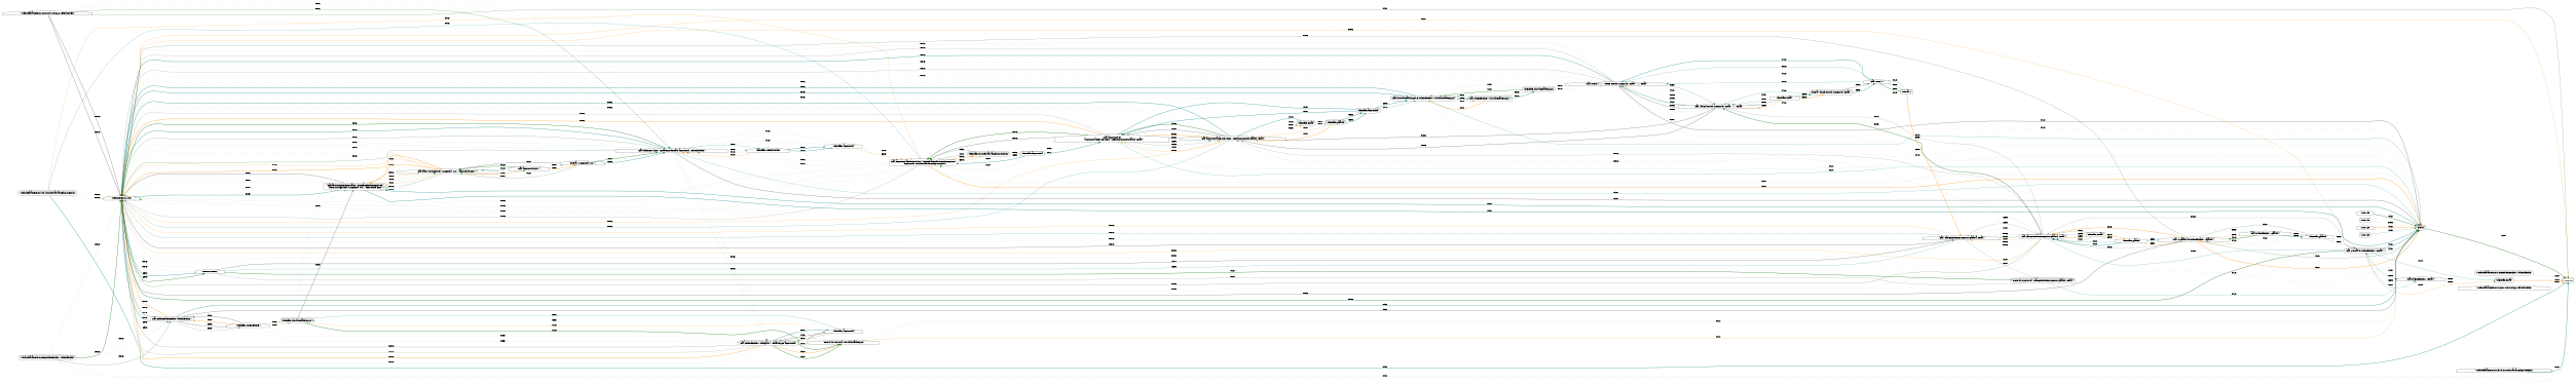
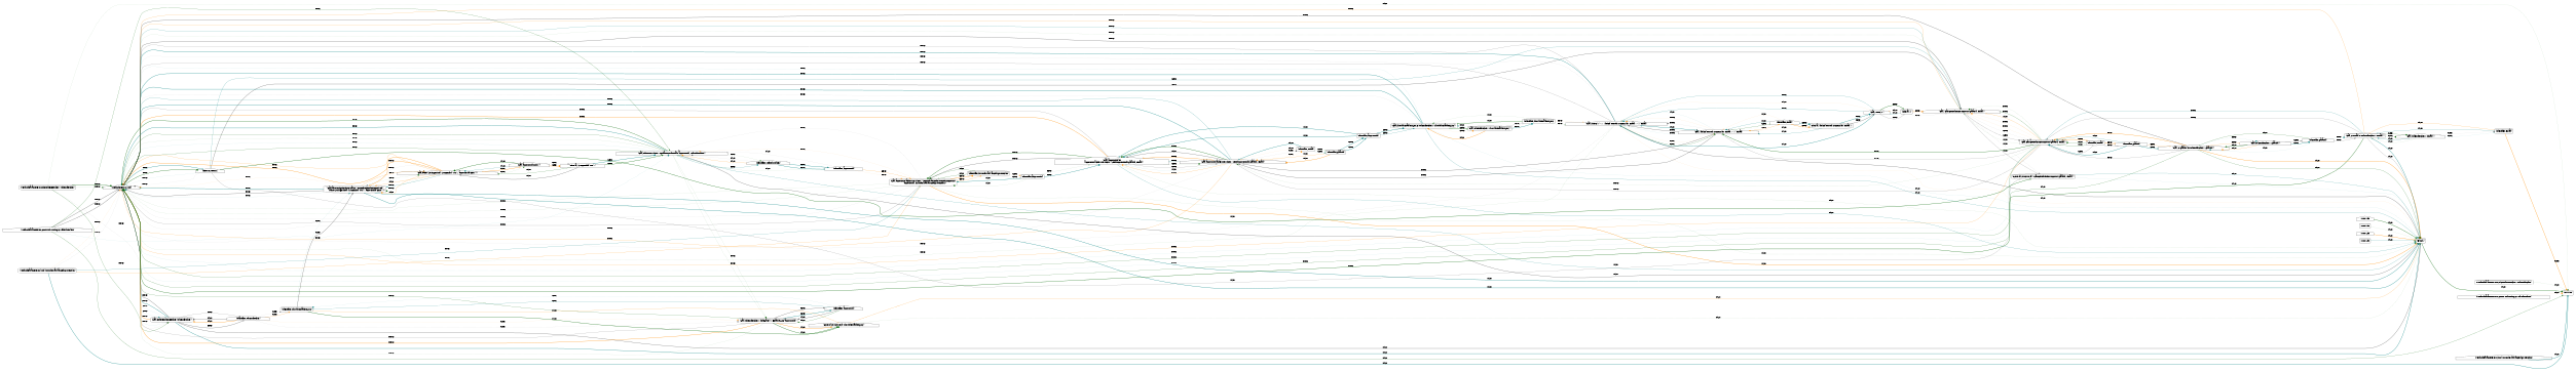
  digraph {
    rankdir=LR
    node [shape=house]
    edge [arrowhead=odot color=teal style=dotted]
    n1 [label="(MethodReturn,void)"]
    n2 [label="(Call,DeleteTokenFetcher(token_fetcher))" shape=cylinder]
    n3 [label="(Return,return;)"]
    1000100 [shape=cylinder]
    n5 [label="(Block,)" shape=cylinder]
    n6 [label="(Identifier,token_fetcher)"]
    n7 [label="(ControlStructure,if (!CanGetTokenForAccount(gaia_id, email)))" shape=cylinder]
    n8 [label="(Call,!CanGetTokenForAccount(gaia_id, email))"]
    n9 [label="(Call,token_fetcher->should_enable_sync())" shape=cylinder]
    n10 [label="(Call,should_enable_sync = token_fetcher->should_enable_sync())" shape=cylinder]
    n11 [label="(Identifier,should_enable_sync)" shape=cylinder]
    n12 [label="(Call,VLOG(1) << \"[Dice] OAuth success for email \" << email)"]
    n13 [label="(Call,\"[Dice] OAuth success for email \" << email)"]
    n14 [label="(Call,account_id =\n       account_tracker_service_->SeedAccountInfo(gaia_id, email))"]
    n15 [label="(Call,account_tracker_service_->SeedAccountInfo(gaia_id, email))"]
    n16 [label="(Call,account_tracker_service_->SetIsAdvancedProtectionAccount(\n       account_id, is_under_advanced_protection))" shape=cylinder]
    n17 [label="(Identifier,email)" shape=cylinder]
    n18 [label="(Identifier,is_under_advanced_protection)" shape=cylinder]
    n19 [label="(Call,token_service_->UpdateCredentials(account_id, refresh_token))"]
    n20 [label="(Identifier,account_id)" shape=cylinder]
    n21 [label="(Identifier,gaia_id)" shape=cylinder]
    n22 [label="(Identifier,account_id)" shape=cylinder]
    n23 [label="(Identifier,refresh_token)"]
    n24 [label="(Call,token_fetcher->delegate()->EnableSync(account_id))" shape=cylinder]
    n25 [label="(Identifier,account_id)"]
    n26 [label="(ControlStructure,if (should_enable_sync))"]
    n27 [label="(Identifier,account_id)"]
    n28 [label="(Call,about_signin_internals_->OnRefreshTokenReceived(\n       base::StringPrintf(\"Successful (%s)\", account_id.c_str())))" shape=cylinder]
    n29 [label="(Call,base::StringPrintf(\"Successful (%s)\", account_id.c_str()))"]
    n30 [label="(Call,account_id.c_str())"]
    n31 [label="(Literal,\"Successful (%s)\")"]
    n32 [label="(Identifier,should_enable_sync)" shape=cylinder]
    n33 [label="(MethodParameterIn,DiceTokenFetcher* token_fetcher)" shape=cylinder]
    n34 [label="(MethodParameterOut,DiceTokenFetcher* token_fetcher)" shape=cylinder]
    n35 [label="(MethodParameterIn,const std::string& refresh_token)"]
    n36 [label="(MethodParameterOut,const std::string& refresh_token)"]
    n37 [label="(MethodParameterIn,bool is_under_advanced_protection)" shape=cylinder]
    n38 [label="(MethodParameterOut,bool is_under_advanced_protection)"]
    n39 [label="(Call,& email = token_fetcher->email())" shape=cylinder]
    n40 [label="(Call,token_fetcher->email())"]
    n41 [label="(Call,CanGetTokenForAccount(gaia_id, email))" shape=cylinder]
    n42 [label="(Identifier,email)" shape=cylinder]
    n43 [label="(Identifier,email)" shape=cylinder]
    n44 [label="(Call,& gaia_id = token_fetcher->gaia_id())"]
    n45 [label="(Call,token_fetcher->gaia_id())"]
    n46 [label="(Identifier,gaia_id)"]
    n47 [label="(Identifier,gaia_id)"]
    n48 [label="(Identifier,email)"]
    n49 [label="(Literal,\"[Dice] OAuth success for email \")" shape=cylinder]
    n50 [label="(Call,VLOG(1))"]
    n51 [label="(Literal,1)" shape=cylinder]
    1000105
    1000109 [shape=cylinder]
    1000125
    1000129 [shape=cylinder]
    n1 -> n2 [label="CFG: "]
    n1 -> n2 [arrowhead=normal label="CFG: "]
    n1 -> n3 [label="CFG: " style=bold]
    n1 -> n3 [arrowhead=box color=darkgreen label="CFG: " style=bold]
-   n1 -> 1000100 [arrowhead=box color=darkorange label="AST: " style=solid]
    n2 -> n1 [arrowhead=normal color=darkorange label="DDG: " style=bold]
    n2 -> n1 [arrowhead=box label="DDG: "]
    n2 -> n1 [color=gray40 label="DDG: " style=bold]
    n2 -> n1 [arrowhead=box label="DDG: " style=bold]
    n2 -> n5 [arrowhead=normal label="AST: " style=bold]
    n2 -> n5 [color=gray40 label="AST: " style=bold]
    n2 -> n6 [color=gray40 label="CFG: " style=bold]
    n2 -> n6 [arrowhead=box color=gray40 label="CFG: " style=solid]
    n3 -> n1 [label="DDG: "]
    n3 -> n1 [arrowhead=box color=gray40 label="DDG: "]
    n3 -> n7 [color=gray40 label="AST: " style=solid]
    n3 -> n7 [color=darkgreen label="AST: " style=bold]
    n3 -> n8 [label="CFG: " style=solid]
    n3 -> n8 [arrowhead=box color=gray40 label="CFG: " style=bold]
    n5 -> 1000100 [arrowhead=box color=darkgreen label="AST: " style=bold]
    n6 -> n2 [arrowhead=box color=gray40 label="AST: " style=bold]
    n6 -> n2 [arrowhead=normal color=darkorange label="AST: " style=bold]
    n6 -> n24 [arrowhead=normal color=gray40 label="CFG: "]
    n6 -> n24 [arrowhead=normal color=darkorange label="CFG: "]
    n6 -> n32 [arrowhead=normal color=darkorange label="CFG: " style=solid]
    n6 -> n32 [arrowhead=normal color=gray40 label="CFG: "]
    n7 -> n5 [arrowhead=normal label="AST: "]
    n7 -> n5 [arrowhead=normal label="AST: " style=solid]
    n8 -> n1 [color=darkorange label="DDG: " style=solid]
    n8 -> n1 [label="DDG: " style=solid]
    n8 -> n1 [color=darkgreen label="DDG: "]
    n8 -> n1 [arrowhead=normal color=gray40 label="DDG: " style=bold]
    n8 -> n7 [arrowhead=normal color=gray40 label="AST: "]
    n8 -> n7 [color=gray40 label="AST: " style=solid]
    n8 -> n41 [arrowhead=box color=gray40 label="CFG: "]
    n8 -> n41 [arrowhead=box color=gray40 label="CFG: " style=solid]
    n9 -> n10 [arrowhead=normal color=darkorange label="AST: " style=bold]
    n9 -> n10 [arrowhead=normal label="AST: "]
    n9 -> n11 [color=gray40 label="CFG: " style=solid]
    n9 -> n11 [arrowhead=box label="CFG: " style=bold]
    n10 -> n1 [arrowhead=normal label="DDG: "]
    n10 -> n1 [arrowhead=box label="DDG: " style=bold]
    n10 -> n1 [label="DDG: " style=bold]
    n10 -> n1 [color=gray40 label="DDG: "]
    n10 -> n5 [arrowhead=normal label="AST: " style=solid]
    n10 -> n5 [arrowhead=normal label="AST: "]
    n10 -> n9 [color=darkgreen label="CFG: " style=bold]
    n10 -> n9 [arrowhead=box color=darkorange label="CFG: "]
    n11 -> n10 [arrowhead=normal color=darkgreen label="AST: "]
    n11 -> n10 [color=darkgreen label="AST: " style=bold]
    n11 -> n12 [color=darkorange label="CFG: "]
    n11 -> n12 [color=darkgreen label="CFG: "]
    n12 -> n1 [color=darkgreen label="DDG: "]
    n12 -> n1 [arrowhead=box color=gray40 label="DDG: " style=solid]
    n12 -> n1 [label="DDG: " style=bold]
    n12 -> n1 [arrowhead=normal color=gray40 label="DDG: "]
    n12 -> n1 [arrowhead=box color=gray40 label="DDG: " style=solid]
    n12 -> n1 [arrowhead=normal color=gray40 label="DDG: "]
    n12 -> n5 [arrowhead=box color=gray40 label="AST: " style=bold]
    n12 -> n5 [arrowhead=box color=darkorange label="AST: "]
    n12 -> n13 [color=darkorange label="CFG: "]
    n12 -> n13 [arrowhead=box color=darkgreen label="CFG: " style=solid]
    n13 -> n12 [label="AST: "]
    n13 -> n12 [arrowhead=box color=darkorange label="DDG: "]
    n13 -> n12 [arrowhead=box color=gray40 label="DDG: "]
    n13 -> n12 [label="AST: " style=bold]
    n13 -> n12 [arrowhead=normal color=gray40 label="DDG: " style=bold]
    n13 -> n12 [label="DDG: "]
    n13 -> n15 [color=gray40 label="DDG: " style=bold]
    n13 -> n15 [arrowhead=normal color=gray40 label="DDG: " style=bold]
    n13 -> n48 [color=darkgreen label="CFG: " style=solid]
    n13 -> n48 [arrowhead=normal color=darkorange label="CFG: " style=solid]
    n14 -> n1 [arrowhead=normal color=gray40 label="DDG: " style=solid]
    n14 -> n1 [arrowhead=normal color=darkorange label="DDG: " style=bold]
    n14 -> n5 [arrowhead=box color=darkgreen label="AST: "]
    n14 -> n5 [arrowhead=normal label="AST: " style=solid]
    n14 -> n15 [arrowhead=box color=darkgreen label="CFG: "]
    n14 -> n15 [arrowhead=normal color=gray40 label="CFG: " style=solid]
    n14 -> n16 [arrowhead=box color=darkgreen label="DDG: " style=bold]
    n14 -> n16 [arrowhead=box color=gray40 label="DDG: " style=bold]
    n15 -> n1 [color=darkorange label="DDG: " style=solid]
    n15 -> n1 [label="DDG: " style=solid]
    n15 -> n1 [label="DDG: " style=bold]
    n15 -> n1 [arrowhead=normal color=gray40 label="DDG: "]
    n15 -> n14 [label="AST: "]
    n15 -> n14 [arrowhead=box color=darkorange label="DDG: " style=solid]
    n15 -> n14 [arrowhead=box color=darkgreen label="DDG: " style=bold]
    n15 -> n14 [arrowhead=normal color=gray40 label="AST: " style=bold]
    n15 -> n14 [color=darkorange label="DDG: " style=bold]
    n15 -> n14 [label="DDG: " style=solid]
    n15 -> n17 [arrowhead=box color=gray40 label="CFG: "]
    n15 -> n17 [arrowhead=box color=darkorange label="CFG: "]
    n16 -> n1 [color=darkgreen label="DDG: "]
    n16 -> n1 [arrowhead=normal color=darkgreen label="DDG: "]
    n16 -> n1 [color=gray40 label="DDG: "]
    n16 -> n1 [arrowhead=normal color=gray40 label="DDG: " style=solid]
    n16 -> n5 [arrowhead=normal color=darkgreen label="AST: "]
    n16 -> n5 [arrowhead=normal color=darkorange label="AST: " style=bold]
    n16 -> n18 [arrowhead=box color=darkorange label="CFG: " style=bold]
    n16 -> n18 [arrowhead=normal color=darkorange label="CFG: " style=solid]
    n16 -> n19 [arrowhead=box color=gray40 label="DDG: "]
    n16 -> n19 [arrowhead=normal color=darkorange label="DDG: "]
    n17 -> n15 [label="AST: " style=bold]
    n17 -> n15 [color=darkorange label="AST: "]
    n17 -> n21 [arrowhead=normal label="CFG: "]
    n17 -> n21 [color=darkgreen label="CFG: "]
    n18 -> n16 [arrowhead=box color=darkgreen label="AST: " style=solid]
    n18 -> n16 [color=darkgreen label="AST: " style=solid]
    n18 -> n22 [arrowhead=normal color=darkorange label="CFG: "]
    n18 -> n22 [color=gray40 label="CFG: "]
    n19 -> n1 [color=darkgreen label="DDG: " style=bold]
    n19 -> n1 [arrowhead=normal label="DDG: " style=bold]
    n19 -> n1 [color=darkgreen label="DDG: " style=solid]
    n19 -> n1 [arrowhead=normal color=darkgreen label="DDG: "]
    n19 -> n1 [arrowhead=box label="DDG: "]
    n19 -> n1 [arrowhead=box color=darkgreen label="DDG: " style=solid]
    n19 -> n5 [arrowhead=box label="AST: " style=solid]
    n19 -> n5 [arrowhead=box color=gray40 label="AST: " style=bold]
    n19 -> n23 [arrowhead=box label="CFG: " style=solid]
    n19 -> n23 [arrowhead=normal color=darkgreen label="CFG: "]
    n19 -> n24 [arrowhead=normal color=darkgreen label="DDG: "]
    n19 -> n24 [arrowhead=normal color=darkgreen label="DDG: "]
    n20 -> n10 [arrowhead=normal label="CFG: " style=solid]
    n20 -> n10 [arrowhead=box label="CFG: " style=bold]
    n20 -> n14 [label="AST: " style=bold]
    n20 -> n14 [arrowhead=box label="AST: " style=bold]
    n21 -> n15 [arrowhead=box color=darkorange label="AST: " style=solid]
    n21 -> n15 [arrowhead=box color=darkorange label="AST: " style=bold]
    n21 -> n20 [arrowhead=normal label="CFG: " style=bold]
    n21 -> n20 [arrowhead=box label="CFG: " style=bold]
    n22 -> n14 [color=darkgreen label="CFG: "]
    n22 -> n14 [arrowhead=box label="CFG: " style=bold]
    n22 -> n16 [arrowhead=normal label="AST: " style=bold]
    n22 -> n16 [arrowhead=box color=darkgreen label="AST: "]
    n23 -> n19 [arrowhead=box color=gray40 label="AST: "]
    n23 -> n19 [arrowhead=box color=darkorange label="AST: " style=solid]
    n23 -> n25 [arrowhead=normal label="CFG: " style=bold]
    n23 -> n25 [label="CFG: " style=bold]
    n24 -> n1 [color=gray40 label="DDG: " style=solid]
    n24 -> n1 [color=darkorange label="DDG: " style=bold]
    n24 -> n1 [color=darkgreen label="DDG: "]
    n24 -> n1 [color=darkgreen label="DDG: " style=solid]
    n24 -> n26 [arrowhead=box color=darkgreen label="AST: " style=bold]
    n24 -> n26 [arrowhead=normal color=darkorange label="AST: " style=bold]
    n24 -> n27 [arrowhead=normal color=gray40 label="CFG: " style=bold]
    n24 -> n27 [arrowhead=normal label="CFG: " style=bold]
    n25 -> n16 [arrowhead=normal color=darkorange label="CFG: "]
    n25 -> n16 [arrowhead=normal color=darkorange label="CFG: " style=solid]
    n25 -> n19 [color=gray40 label="AST: "]
    n25 -> n19 [color=darkgreen label="AST: "]
    n26 -> n5 [color=darkgreen label="AST: "]
    n26 -> n5 [color=darkorange label="AST: " style=solid]
    n27 -> n24 [arrowhead=normal color=gray40 label="AST: " style=bold]
    n27 -> n24 [arrowhead=normal color=darkgreen label="AST: " style=solid]
    n27 -> n32 [label="CFG: " style=solid]
    n27 -> n32 [arrowhead=box label="CFG: "]
    n28 -> n1 [color=gray40 label="DDG: " style=bold]
    n28 -> n1 [arrowhead=box label="DDG: "]
    n28 -> n1 [arrowhead=box color=darkorange label="DDG: "]
    n28 -> n1 [label="DDG: " style=bold]
    n28 -> n5 [label="AST: " style=bold]
    n28 -> n5 [arrowhead=normal label="AST: " style=bold]
    n28 -> n29 [arrowhead=normal color=darkorange label="CFG: " style=solid]
    n28 -> n29 [arrowhead=box color=darkgreen label="CFG: "]
    n29 -> n1 [arrowhead=normal color=darkorange label="DDG: " style=solid]
    n29 -> n1 [arrowhead=normal color=darkorange label="DDG: " style=bold]
    n29 -> n28 [arrowhead=normal color=darkorange label="AST: " style=solid]
    n29 -> n28 [arrowhead=normal label="DDG: " style=solid]
    n29 -> n28 [arrowhead=box color=darkgreen label="DDG: "]
    n29 -> n28 [arrowhead=box color=darkorange label="AST: " style=solid]
    n29 -> n28 [color=darkorange label="DDG: " style=bold]
    n29 -> n28 [arrowhead=normal color=gray40 label="DDG: "]
    n29 -> n30 [color=darkorange label="CFG: " style=bold]
    n29 -> n30 [arrowhead=normal color=darkgreen label="CFG: "]
    n30 -> n29 [arrowhead=box color=darkgreen label="AST: " style=bold]
    n30 -> n29 [arrowhead=box label="AST: " style=solid]
    n30 -> n31 [arrowhead=normal color=gray40 label="CFG: "]
    n30 -> n31 [arrowhead=box color=darkorange label="CFG: " style=bold]
    n31 -> n19 [arrowhead=box label="CFG: " style=bold]
    n31 -> n19 [arrowhead=normal color=darkgreen label="CFG: " style=bold]
    n31 -> n29 [arrowhead=normal color=darkgreen label="AST: " style=solid]
    n31 -> n29 [arrowhead=normal color=gray40 label="AST: " style=bold]
    n32 -> n26 [color=darkorange label="AST: " style=solid]
    n32 -> n26 [arrowhead=box color=darkgreen label="AST: " style=bold]
    n32 -> n28 [arrowhead=normal label="CFG: "]
    n32 -> n28 [arrowhead=normal color=gray40 label="CFG: " style=bold]
    n33 -> n1 [arrowhead=box color=darkgreen label="DDG: " style=bold]
    n33 -> n1 [arrowhead=normal color=darkgreen label="DDG: "]
    n33 -> n2 [arrowhead=normal color=gray40 label="DDG: "]
    n33 -> n2 [arrowhead=normal color=darkgreen label="DDG: " style=solid]
    n33 -> 1000100 [arrowhead=box color=darkgreen label="AST: "]
    n34 -> 1000100 [color=darkgreen label="AST: "]
    n35 -> n1 [color=gray40 label="DDG: " style=bold]
    n35 -> n1 [arrowhead=normal color=gray40 label="DDG: " style=bold]
    n35 -> 1000100 [arrowhead=normal color=darkgreen label="AST: " style=solid]
    n35 -> n19 [arrowhead=normal color=darkgreen label="DDG: " style=solid]
    n35 -> n19 [arrowhead=box label="DDG: "]
    n36 -> 1000100 [arrowhead=box color=darkorange label="AST: "]
    n37 -> n1 [arrowhead=normal color=darkorange label="DDG: "]
    n37 -> n1 [color=gray40 label="DDG: "]
    n37 -> 1000100 [label="AST: " style=bold]
    n37 -> n16 [color=darkorange label="DDG: " style=solid]
    n37 -> n16 [label="DDG: " style=solid]
    n38 -> 1000100 [label="AST: " style=bold]
    n39 -> n1 [arrowhead=box color=darkgreen label="DDG: " style=bold]
    n39 -> n1 [color=darkorange label="DDG: " style=solid]
    n39 -> n5 [arrowhead=box label="AST: " style=bold]
    n39 -> n5 [arrowhead=box color=gray40 label="AST: " style=solid]
    n39 -> n40 [arrowhead=box color=darkgreen label="CFG: " style=solid]
    n39 -> n40 [arrowhead=box color=darkgreen label="CFG: "]
    n39 -> n41 [label="DDG: " style=solid]
    n39 -> n41 [arrowhead=normal color=gray40 label="DDG: " style=solid]
    n40 -> n39 [arrowhead=normal label="AST: " style=solid]
    n40 -> n39 [color=darkgreen label="AST: "]
    n40 -> n42 [arrowhead=box color=gray40 label="CFG: "]
    n40 -> n42 [label="CFG: "]
    n41 -> n1 [color=darkorange label="DDG: " style=solid]
    n41 -> n1 [arrowhead=normal label="DDG: "]
    n41 -> n1 [arrowhead=box color=darkgreen label="DDG: " style=solid]
    n41 -> n1 [arrowhead=normal label="DDG: "]
    n41 -> n8 [color=darkgreen label="AST: "]
    n41 -> n8 [arrowhead=box color=darkgreen label="DDG: "]
    n41 -> n8 [color=darkgreen label="DDG: " style=solid]
    n41 -> n8 [color=darkorange label="AST: " style=solid]
    n41 -> n8 [arrowhead=box color=darkorange label="DDG: "]
    n41 -> n8 [color=darkorange label="DDG: "]
    n41 -> n13 [color=gray40 label="DDG: " style=solid]
    n41 -> n13 [arrowhead=normal color=darkgreen label="DDG: " style=bold]
    n41 -> n15 [color=gray40 label="DDG: " style=solid]
    n41 -> n15 [arrowhead=normal color=darkgreen label="DDG: "]
    n41 -> n43 [color=gray40 label="CFG: " style=solid]
    n41 -> n43 [color=darkorange label="CFG: " style=bold]
    n42 -> 1000100 [arrowhead=normal color=darkorange label="CFG: " style=bold]
    n42 -> n39 [color=darkorange label="AST: " style=solid]
    n42 -> n39 [label="AST: " style=solid]
    n43 -> n41 [arrowhead=box color=darkgreen label="AST: " style=solid]
    n43 -> n41 [color=darkgreen label="AST: " style=solid]
    n43 -> n47 [color=gray40 label="CFG: " style=solid]
    n43 -> n47 [color=darkorange label="CFG: " style=bold]
    n44 -> n1 [arrowhead=box color=darkgreen label="DDG: " style=solid]
    n44 -> n1 [arrowhead=box color=gray40 label="DDG: " style=bold]
    n44 -> n5 [arrowhead=box color=darkorange label="AST: " style=bold]
    n44 -> n5 [arrowhead=box color=darkgreen label="AST: " style=solid]
    n44 -> n41 [arrowhead=normal color=gray40 label="DDG: " style=solid]
    n44 -> n41 [arrowhead=normal color=darkorange label="DDG: " style=bold]
    n44 -> n45 [arrowhead=box label="CFG: "]
    n44 -> n45 [color=darkorange label="CFG: " style=solid]
    n45 -> n44 [arrowhead=normal color=darkgreen label="AST: " style=bold]
    n45 -> n44 [arrowhead=box color=darkorange label="AST: " style=solid]
    n45 -> n46 [arrowhead=box label="CFG: " style=bold]
    n45 -> n46 [arrowhead=normal color=gray40 label="CFG: " style=solid]
    n46 -> n39 [arrowhead=box label="CFG: "]
    n46 -> n39 [arrowhead=normal color=gray40 label="CFG: " style=solid]
    n46 -> n44 [color=darkgreen label="AST: " style=solid]
    n46 -> n44 [arrowhead=box label="AST: "]
    n47 -> n41 [arrowhead=box label="AST: " style=solid]
    n47 -> n41 [arrowhead=box label="AST: " style=bold]
    n47 -> n44 [color=darkorange label="CFG: " style=solid]
    n47 -> n44 [label="CFG: " style=bold]
    n48 -> n13 [color=darkorange label="AST: "]
    n48 -> n13 [arrowhead=box label="AST: " style=solid]
    n48 -> n49 [arrowhead=box label="CFG: " style=bold]
    n48 -> n49 [arrowhead=normal color=darkorange label="CFG: " style=bold]
    n49 -> n13 [arrowhead=normal color=darkorange label="AST: "]
    n49 -> n13 [arrowhead=normal label="AST: " style=solid]
    n49 -> n50 [arrowhead=box label="CFG: " style=bold]
    n49 -> n50 [arrowhead=box color=gray40 label="CFG: " style=bold]
    n50 -> n12 [arrowhead=normal label="AST: " style=bold]
    n50 -> n12 [label="DDG: " style=solid]
    n50 -> n12 [color=darkorange label="AST: "]
    n50 -> n12 [arrowhead=box label="DDG: " style=solid]
    n50 -> n51 [color=gray40 label="CFG: " style=solid]
    n50 -> n51 [color=darkgreen label="CFG: " style=bold]
    n51 -> n8 [color=gray40 label="CFG: "]
    n51 -> n8 [arrowhead=normal color=darkorange label="CFG: " style=bold]
    n51 -> n50 [color=darkorange label="AST: "]
    n51 -> n50 [label="AST: " style=solid]
    1000105 -> n5 [arrowhead=normal color=darkgreen label="AST: " style=bold]
-   1000109 -> n5 [color=darkgreen label="DDG: "]
+   1000109 -> n5 [color=darkgreen label="AST: "]
    1000125 -> n5 [arrowhead=normal color=darkorange label="AST: " style=bold]
    1000129 -> n5 [arrowhead=normal label="AST: " style=solid]
  }
